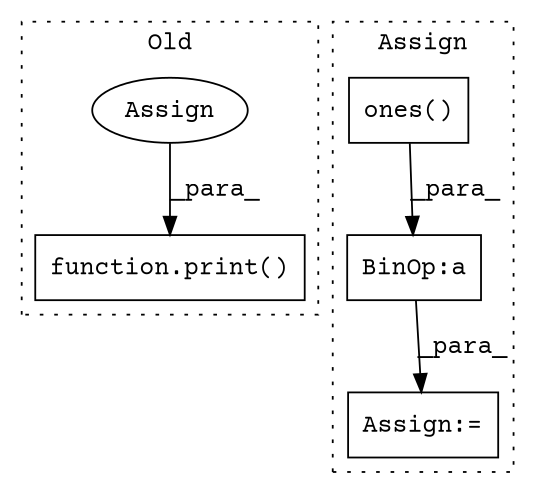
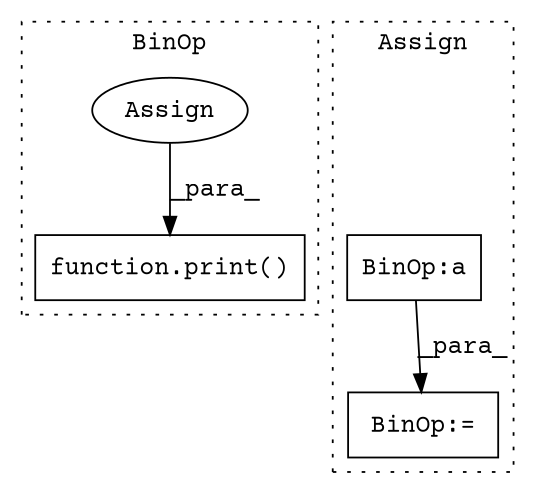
  digraph {
    fontname="Courier Prime"
    node [a=75 fontname="Courier Prime" l=3 shape=box]
    edge [fontname="Courier Prime"]
    n1 [l="6,1" label="function.print()" s="2960,2983"]
    n2 [a=66 l=9 label=Assign s=2966 shape=ellipse]
-   n3 [l="8,16" label="ones()" s="2443,2471"]
-   n4 [a=68 label="Assign:=" s=2440]
+   n4 [a=68 label="BinOp:=" s=2440]
    n5 [a=82 label="BinOp:a" s=2487]
    subgraph cluster_1 {
-     label=Old
+     label=BinOp
      style=dotted
      n1
      n2
    }
    subgraph cluster_2 {
      label=Assign
      style=dotted
-     n3
      n4
      n5
    }
    n2 -> n1 [label=_para_]
-   n3 -> n5 [label=_para_]
    n5 -> n4 [label=_para_]
  }
